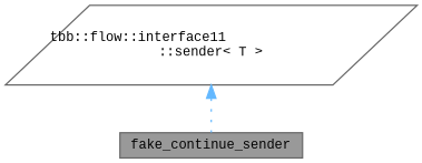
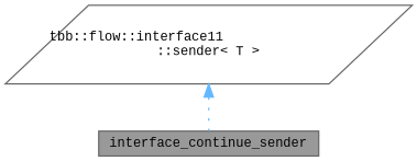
  digraph {
    fontname="Liberation Mono"
    node [color=gray40 fontname="Liberation Mono" fontsize=10 style=filled]
-   n1 [fillcolor=grey60 fontcolor=black height=0.2 label=fake_continue_sender shape=box width=0.4]
+   n1 [fillcolor=grey60 fontcolor=black height=0.2 label=interface_continue_sender shape=box width=0.4]
    n2 [fillcolor=white height=0.2 label="tbb::flow::interface11\l::sender\< T \>" shape=parallelogram width=0.4]
    n2 -> n1 [color=steelblue1 dir=back fontname="Liberation Mono" fontsize=10 labelfontname=Helvetica labelfontsize=10 style=dotted]
  }
